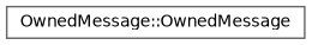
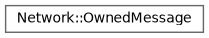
  digraph {
    rankdir=LR
-   n1 [color=grey40 fillcolor=white fontname=Helvetica fontsize=10 height=0.2 label="OwnedMessage::OwnedMessage" shape=box style=filled width=0.4]
+   n1 [color=grey40 fillcolor=white fontname=Helvetica fontsize=10 height=0.2 label="Network::OwnedMessage" shape=box style=filled width=0.4]
  }
